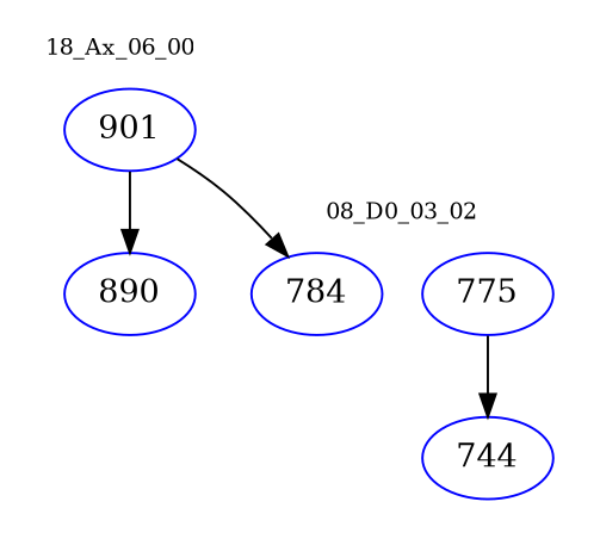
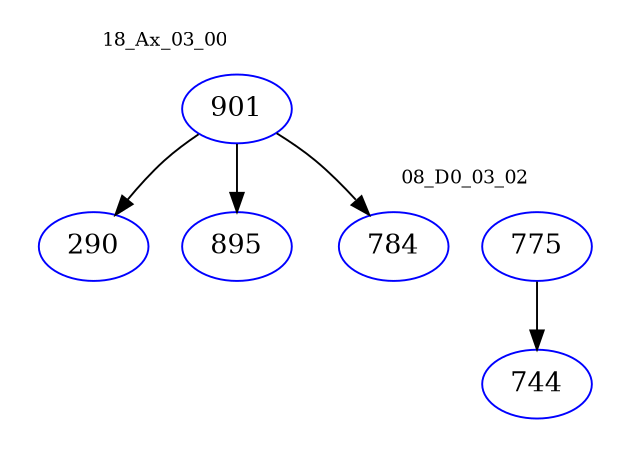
  digraph {
    node [color=blue]
    edge [color=black]
    n1 [label=901]
-   n2 [label=890]
+   n2 [label=290]
+   n3 [label=895]
    n4 [label=775]
    n5 [label=744]
    n6 [label=784]
    subgraph cluster_1 {
      color=white
      fontsize=10
-     label="18_Ax_06_00"
+     label="18_Ax_03_00"
      n1
      n2
+     n3
    }
    subgraph cluster_2 {
      color=white
      fontsize=10
      label="08_D0_03_02"
      n4
      n5
      n6
    }
    n1 -> n2
+   n1 -> n3
    n1 -> n6
    n4 -> n5
  }
